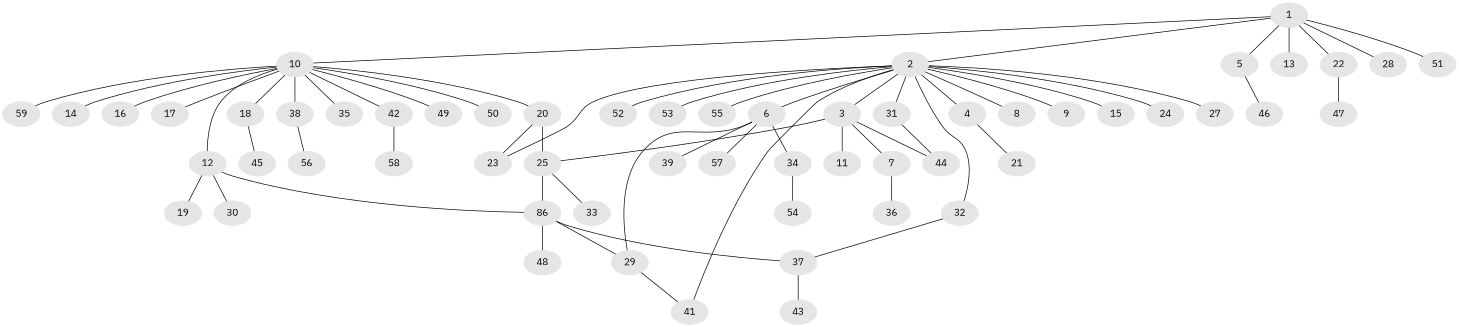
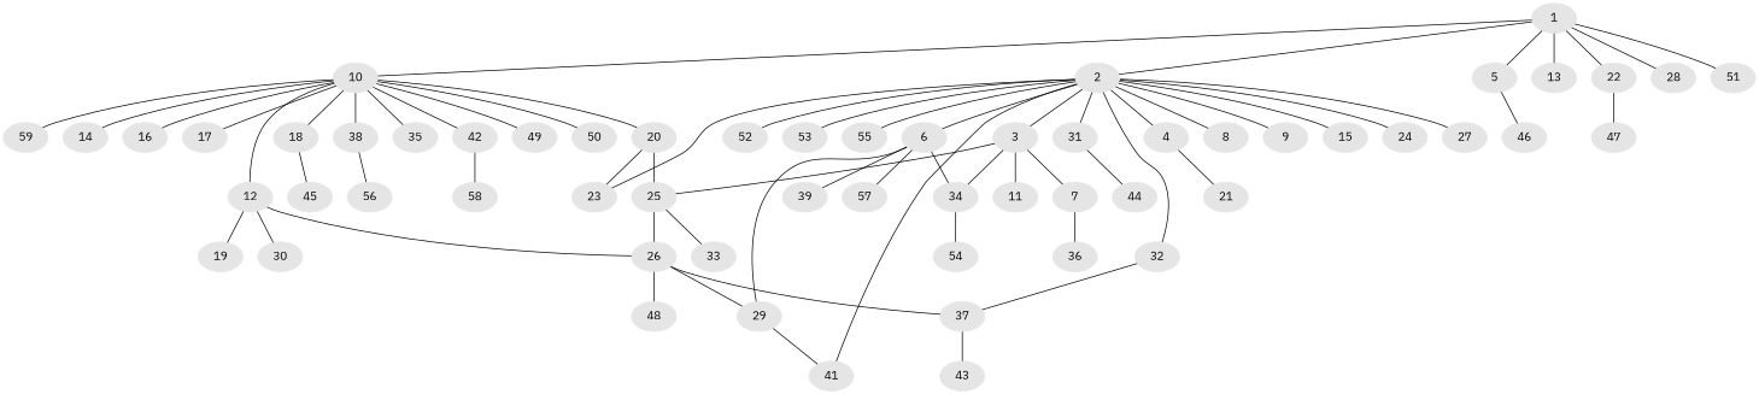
  graph {
    fontname="IBM Plex Sans"
    node [color=gray90 fontname="IBM Plex Sans" style=filled]
    edge [fontname="IBM Plex Sans" weight=1.0]
    1
    2
    5
    10
    13
    22
    28
    51
    3
    4
    6
    8
    9
    15
    23
    24
    27
    31
    32
    41
    52
    53
    55
    46
    12
    14
    16
    17
    18
    20
    35
    38
    42
    49
    50
    59
    47
    7
    11
    25
    44
    21
    29
    34
    39
    57
    37
    36
-   26 [label=86]
+   26
    33
    54
    19
    30
    45
    56
    58
    48
    43
    1 -- 2
    1 -- 5
    1 -- 10
    1 -- 13 [weight=13.0]
    1 -- 22
    1 -- 28
    1 -- 51
    2 -- 3
    2 -- 4
    2 -- 6
    2 -- 8
    2 -- 9
    2 -- 15
    2 -- 23
    2 -- 24
    2 -- 27
    2 -- 31
    2 -- 32
    2 -- 41
    2 -- 52
    2 -- 53
    2 -- 55
    5 -- 46 [weight=2.0]
    10 -- 12
    10 -- 14
    10 -- 16
    10 -- 17
    10 -- 18
    10 -- 20
    10 -- 35
    10 -- 38
    10 -- 42
    10 -- 49
    10 -- 50
    10 -- 59
    22 -- 47 [weight=2.0]
    3 -- 7
    3 -- 11 [weight=2.0]
    3 -- 25
-   3 -- 44
+   3 -- 34
    4 -- 21
    6 -- 29
    6 -- 34
    6 -- 39
    6 -- 57
    31 -- 44 [weight=2.0]
    32 -- 37
    12 -- 26 [weight=2.0]
    12 -- 19
    12 -- 30
    18 -- 45
    20 -- 23 [weight=2.0]
    20 -- 25
    38 -- 56
    42 -- 58 [weight=2.0]
    7 -- 36 [weight=2.0]
    25 -- 26 [weight=6.0]
    25 -- 33
    29 -- 41
    34 -- 54
    37 -- 43
    26 -- 29
    26 -- 37
    26 -- 48
  }
